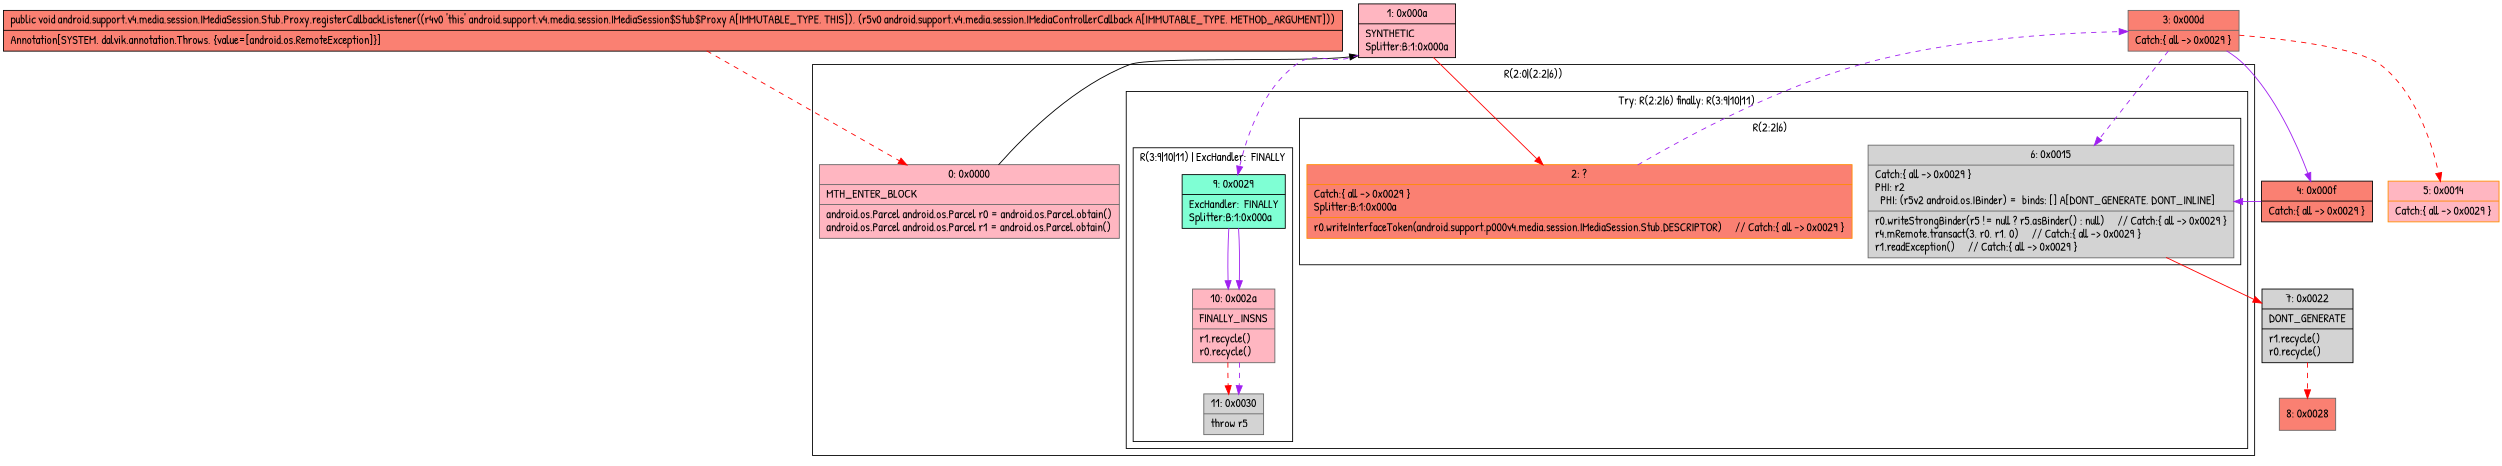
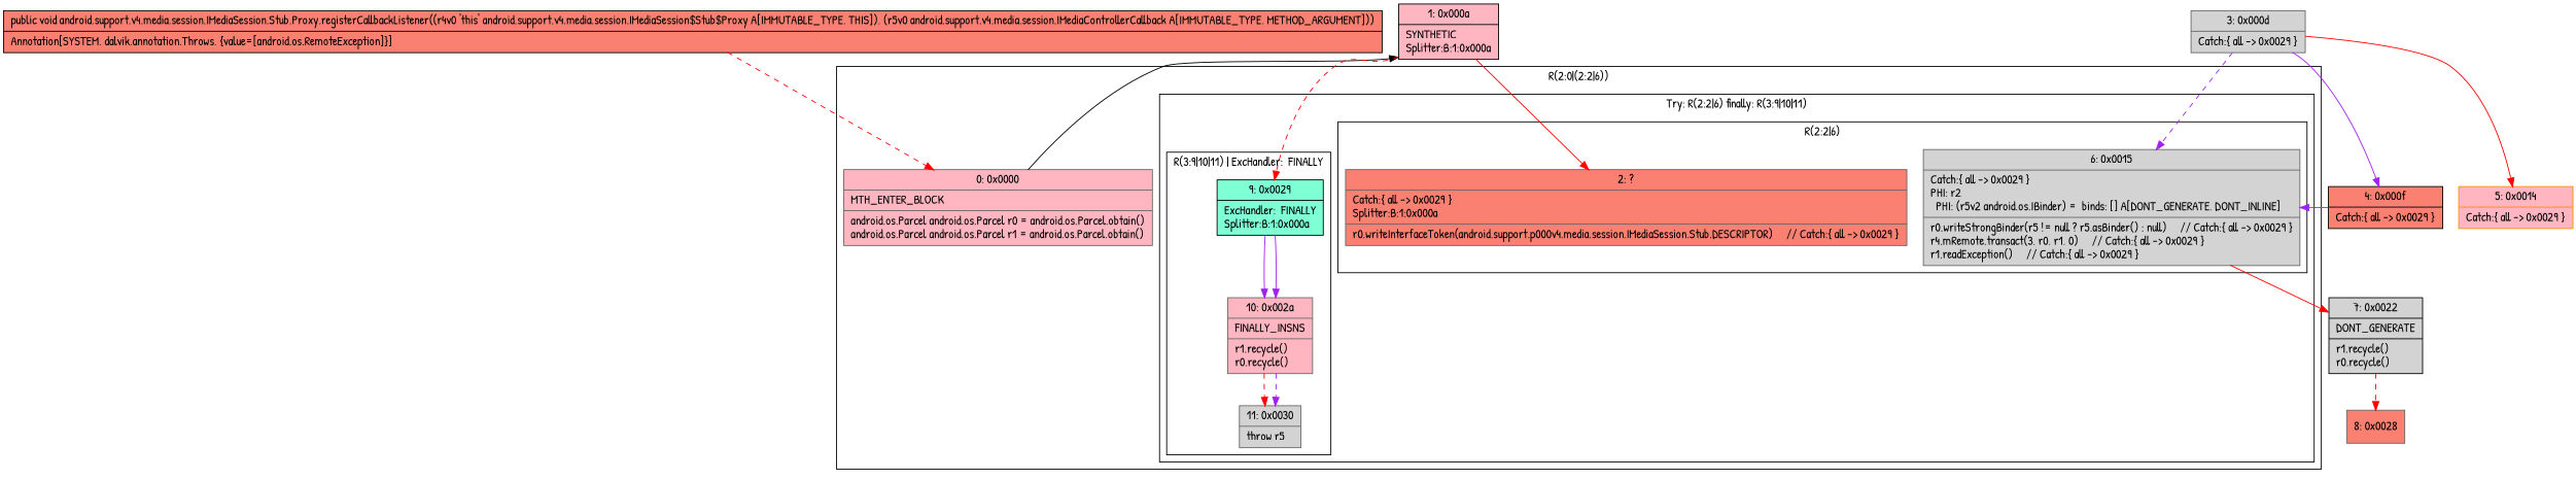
  digraph {
    fontname="Patrick Hand"
    node [color=gray40 fillcolor=salmon fontname="Patrick Hand" shape=record style=filled]
    edge [color=purple fontname="Patrick Hand" style=dashed]
-   n1 [color=darkorange label="{2\:\ ?|Catch:\{ all \-\> 0x0029 \}\lSplitter:B:1:0x000a\l|r0.writeInterfaceToken(android.support.p000v4.media.session.IMediaSession.Stub.DESCRIPTOR)     \/\/ Catch:\{ all \-\> 0x0029 \}\l}"]
+   n1 [label="{2\:\ ?|Catch:\{ all \-\> 0x0029 \}\lSplitter:B:1:0x000a\l|r0.writeInterfaceToken(android.support.p000v4.media.session.IMediaSession.Stub.DESCRIPTOR)     \/\/ Catch:\{ all \-\> 0x0029 \}\l}"]
    n2 [fillcolor=lightgrey label="{6\:\ 0x0015|Catch:\{ all \-\> 0x0029 \}\lPHI: r2 \l  PHI: (r5v2 android.os.IBinder) =  binds: [] A[DONT_GENERATE, DONT_INLINE]\l|r0.writeStrongBinder(r5 != null ? r5.asBinder() : null)     \/\/ Catch:\{ all \-\> 0x0029 \}\lr4.mRemote.transact(3, r0, r1, 0)     \/\/ Catch:\{ all \-\> 0x0029 \}\lr1.readException()     \/\/ Catch:\{ all \-\> 0x0029 \}\l}"]
    n3 [color=black fillcolor=aquamarine label="{9\:\ 0x0029|ExcHandler:  FINALLY\lSplitter:B:1:0x000a\l}"]
    n4 [fillcolor=lightpink label="{10\:\ 0x002a|FINALLY_INSNS\l|r1.recycle()\lr0.recycle()\l}"]
    n5 [fillcolor=lightgrey label="{11\:\ 0x0030|throw r5\l}"]
    n6 [fillcolor=lightpink label="{0\:\ 0x0000|MTH_ENTER_BLOCK\l|android.os.Parcel android.os.Parcel r0 = android.os.Parcel.obtain()\landroid.os.Parcel android.os.Parcel r1 = android.os.Parcel.obtain()\l}"]
-   n7 [label="{3\:\ 0x000d|Catch:\{ all \-\> 0x0029 \}\l}"]
+   n7 [fillcolor=lightgrey label="{3\:\ 0x000d|Catch:\{ all \-\> 0x0029 \}\l}"]
    n8 [color=black fillcolor=lightgrey label="{7\:\ 0x0022|DONT_GENERATE\l|r1.recycle()\lr0.recycle()\l}"]
    n9 [color=black fillcolor=lightpink label="{1\:\ 0x000a|SYNTHETIC\lSplitter:B:1:0x000a\l}"]
    n10 [color=black label="{4\:\ 0x000f|Catch:\{ all \-\> 0x0029 \}\l}"]
    n11 [color=darkorange fillcolor=lightpink label="{5\:\ 0x0014|Catch:\{ all \-\> 0x0029 \}\l}"]
    n12 [label="{8\:\ 0x0028}"]
    n13 [color=black label="{public void android.support.v4.media.session.IMediaSession.Stub.Proxy.registerCallbackListener((r4v0 'this' android.support.v4.media.session.IMediaSession$Stub$Proxy A[IMMUTABLE_TYPE, THIS]), (r5v0 android.support.v4.media.session.IMediaControllerCallback A[IMMUTABLE_TYPE, METHOD_ARGUMENT]))  | Annotation[SYSTEM, dalvik.annotation.Throws, \{value=[android.os.RemoteException]\}]\l}"]
    subgraph cluster_1 {
      label="R(2:0|(2:2|6))"
      n6
      subgraph cluster_2 {
        label="Try: R(2:2|6) finally: R(3:9|10|11)"
        subgraph cluster_3 {
          label="R(2:2|6)"
          n1
          n2
        }
        subgraph cluster_4 {
          label="R(3:9|10|11) | ExcHandler:  FINALLY\l"
          n3
          n4
          n5
        }
      }
    }
    subgraph cluster_5 {
      label="R(3:9|10|11) | ExcHandler:  FINALLY\l"
    }
-   n1 -> n7
    n2 -> n8 [color=red style=solid]
    n3 -> n4 [style=solid]
    n3 -> n4 [style=solid]
    n4 -> n5 [color=red]
    n4 -> n5
    n6 -> n9 [color=black style=solid]
    n7 -> n2
    n7 -> n10 [style=solid]
-   n7 -> n11 [color=red]
+   n7 -> n11 [color=red style=solid]
    n8 -> n12 [color=red]
    n9 -> n1 [color=red style=solid]
-   n9 -> n3
+   n9 -> n3 [color=red]
    n10 -> n2 [style=solid]
    n13 -> n6 [color=red]
  }
